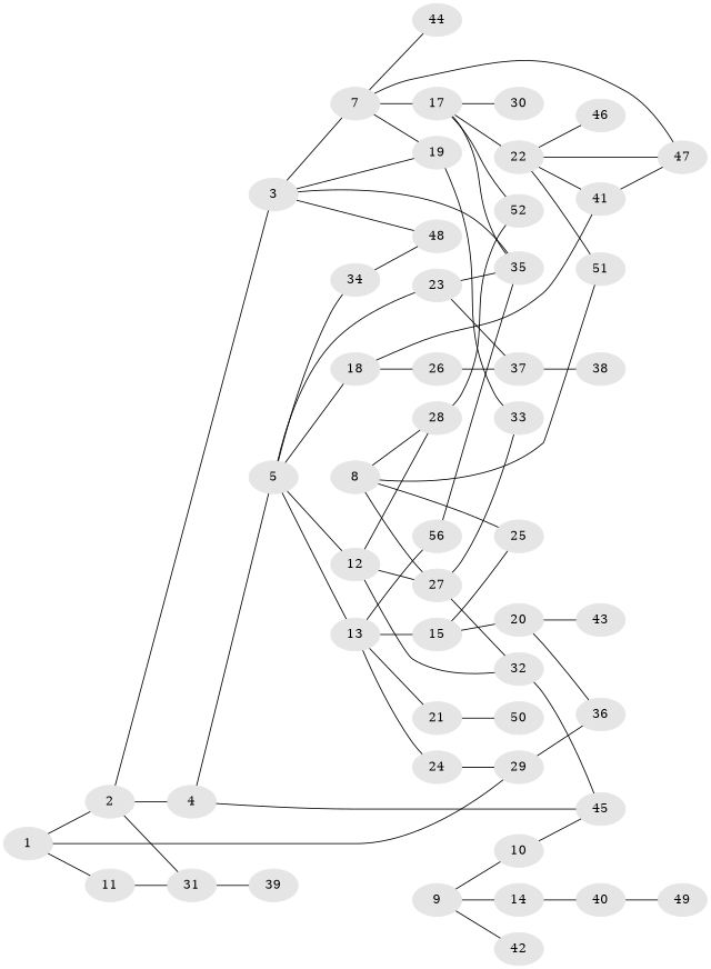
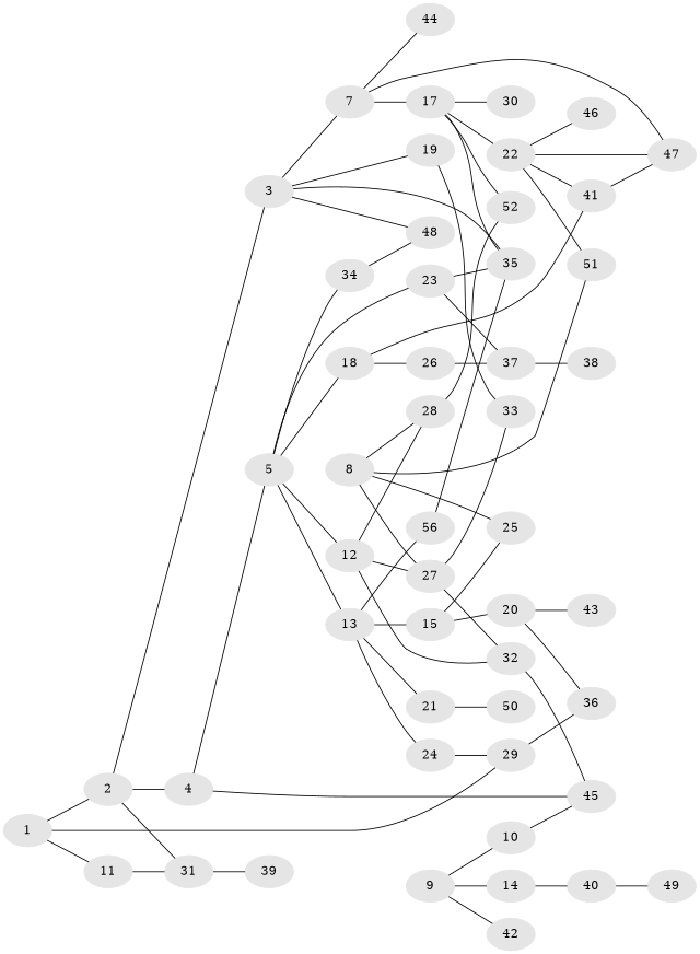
  graph {
    rankdir=LR
    node [color=gray90 style=filled]
    1
    2
    11
    29
    3
    4
    31
    36
    7
    19
    35
    48
    5
    45
    39
    17
    44
    47
    33
    12
    13
    18
    23
    34
    27
    28
    32
    15
    n29 [label=56]
    21
    24
    26
    41
    37
    8
    25
    51
    9
    10
    14
    42
    22
    30
    52
    40
    20
    50
    49
    43
    46
    38
    1 -- 2
    1 -- 11
    1 -- 29
    2 -- 3
    2 -- 4
    2 -- 31
    11 -- 31
    29 -- 36
    3 -- 7
    3 -- 19
    3 -- 35
    3 -- 48
    4 -- 5
    4 -- 45
    31 -- 39
-   7 -- 19
    7 -- 17
    7 -- 44
    7 -- 47
    19 -- 33
    5 -- 12
    5 -- 13
    5 -- 18
    5 -- 23
    5 -- 34
    17 -- 35
    17 -- 22
    17 -- 30
    17 -- 52
    12 -- 27
    12 -- 28
    12 -- 32
    13 -- 15
    13 -- n29
    13 -- 21
    13 -- 24
    18 -- 26
    18 -- 41
    23 -- 35
    23 -- 37
    34 -- 48
    27 -- 33
    27 -- 32
    28 -- 52
    32 -- 45
    15 -- 25
    15 -- 20
    n29 -- 35
    21 -- 50
    24 -- 29
    26 -- 37
    41 -- 47
    37 -- 38
    8 -- 27
    8 -- 28
    8 -- 25
    8 -- 51
    9 -- 10
    9 -- 14
    9 -- 42
    10 -- 45
    14 -- 40
    22 -- 47
    22 -- 41
    22 -- 51
    22 -- 46
    40 -- 49
    20 -- 36
    20 -- 43
  }
